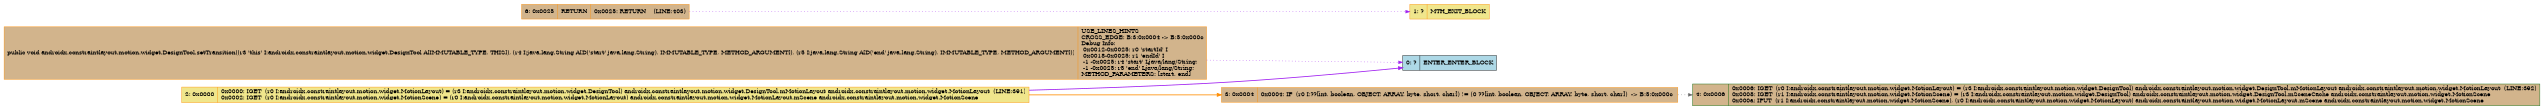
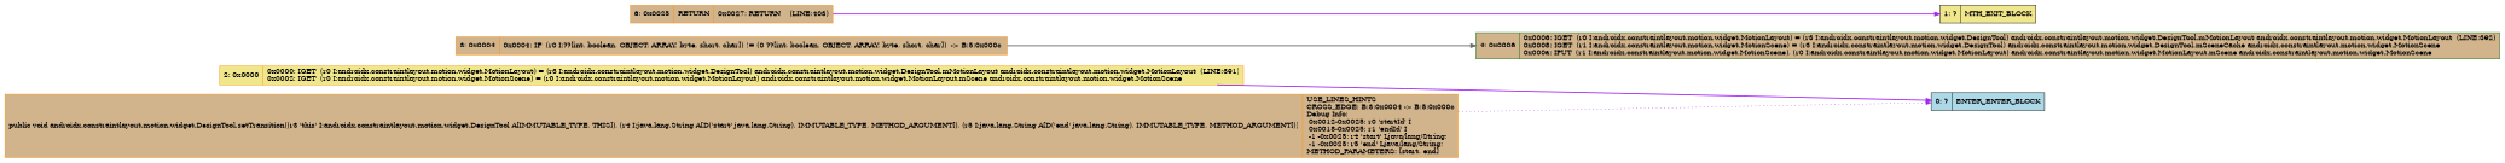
  digraph {
    rankdir=LR
    node [color=darkorange fillcolor=tan shape=record style=filled]
    edge [color=purple style=dotted]
    n1 [color=black fillcolor=lightblue label="{0\:\ ?|ENTER_ENTER_BLOCK\l}"]
    n2 [fillcolor=khaki label="{2\:\ 0x0000|0x0000: IGET  (r0 I:androidx.constraintlayout.motion.widget.MotionLayout) = (r3 I:androidx.constraintlayout.motion.widget.DesignTool) androidx.constraintlayout.motion.widget.DesignTool.mMotionLayout androidx.constraintlayout.motion.widget.MotionLayout  (LINE:391)\l0x0002: IGET  (r0 I:androidx.constraintlayout.motion.widget.MotionScene) = (r0 I:androidx.constraintlayout.motion.widget.MotionLayout) androidx.constraintlayout.motion.widget.MotionLayout.mScene androidx.constraintlayout.motion.widget.MotionScene \l}"]
    n3 [label="{3\:\ 0x0004|0x0004: IF  (r0 I:??[int, boolean, OBJECT, ARRAY, byte, short, char]) != (0 ??[int, boolean, OBJECT, ARRAY, byte, short, char])  \-\> B:5:0x000c \l}"]
    n4 [color=darkgreen label="{4\:\ 0x0006|0x0006: IGET  (r0 I:androidx.constraintlayout.motion.widget.MotionLayout) = (r3 I:androidx.constraintlayout.motion.widget.DesignTool) androidx.constraintlayout.motion.widget.DesignTool.mMotionLayout androidx.constraintlayout.motion.widget.MotionLayout  (LINE:392)\l0x0008: IGET  (r1 I:androidx.constraintlayout.motion.widget.MotionScene) = (r3 I:androidx.constraintlayout.motion.widget.DesignTool) androidx.constraintlayout.motion.widget.DesignTool.mSceneCache androidx.constraintlayout.motion.widget.MotionScene \l0x000a: IPUT  (r1 I:androidx.constraintlayout.motion.widget.MotionScene), (r0 I:androidx.constraintlayout.motion.widget.MotionLayout) androidx.constraintlayout.motion.widget.MotionLayout.mScene androidx.constraintlayout.motion.widget.MotionScene \l}"]
-   n5 [label="{6\:\ 0x0025|RETURN\l|0x0025: RETURN    (LINE:403)\l}"]
-   n6 [fillcolor=khaki label="{1\:\ ?|MTH_EXIT_BLOCK\l}"]
+   n5 [label="{6\:\ 0x0025|RETURN\l|0x0027: RETURN    (LINE:403)\l}"]
+   n6 [color=black fillcolor=khaki label="{1\:\ ?|MTH_EXIT_BLOCK\l}"]
    n7 [label="{public void androidx.constraintlayout.motion.widget.DesignTool.setTransition((r3 'this' I:androidx.constraintlayout.motion.widget.DesignTool A[IMMUTABLE_TYPE, THIS]), (r4 I:java.lang.String A[D('start' java.lang.String), IMMUTABLE_TYPE, METHOD_ARGUMENT]), (r5 I:java.lang.String A[D('end' java.lang.String), IMMUTABLE_TYPE, METHOD_ARGUMENT]))  | USE_LINES_HINTS\lCROSS_EDGE: B:3:0x0004 \-\> B:5:0x000c\lDebug Info:\l  0x0012\-0x0025: r0 'startId' I\l  0x0018\-0x0025: r1 'endId' I\l  \-1 \-0x0025: r4 'start' Ljava\/lang\/String;\l  \-1 \-0x0025: r5 'end' Ljava\/lang\/String;\lMETHOD_PARAMETERS: [start, end]\l}"]
    n2 -> n1 [style=bold]
-   n2 -> n3 [color=darkorange style=bold]
-   n3 -> n4 [color=gray40]
-   n5 -> n6
+   n3 -> n4 [color=gray40 style=bold]
+   n5 -> n6 [style=bold]
    n7 -> n1
  }
